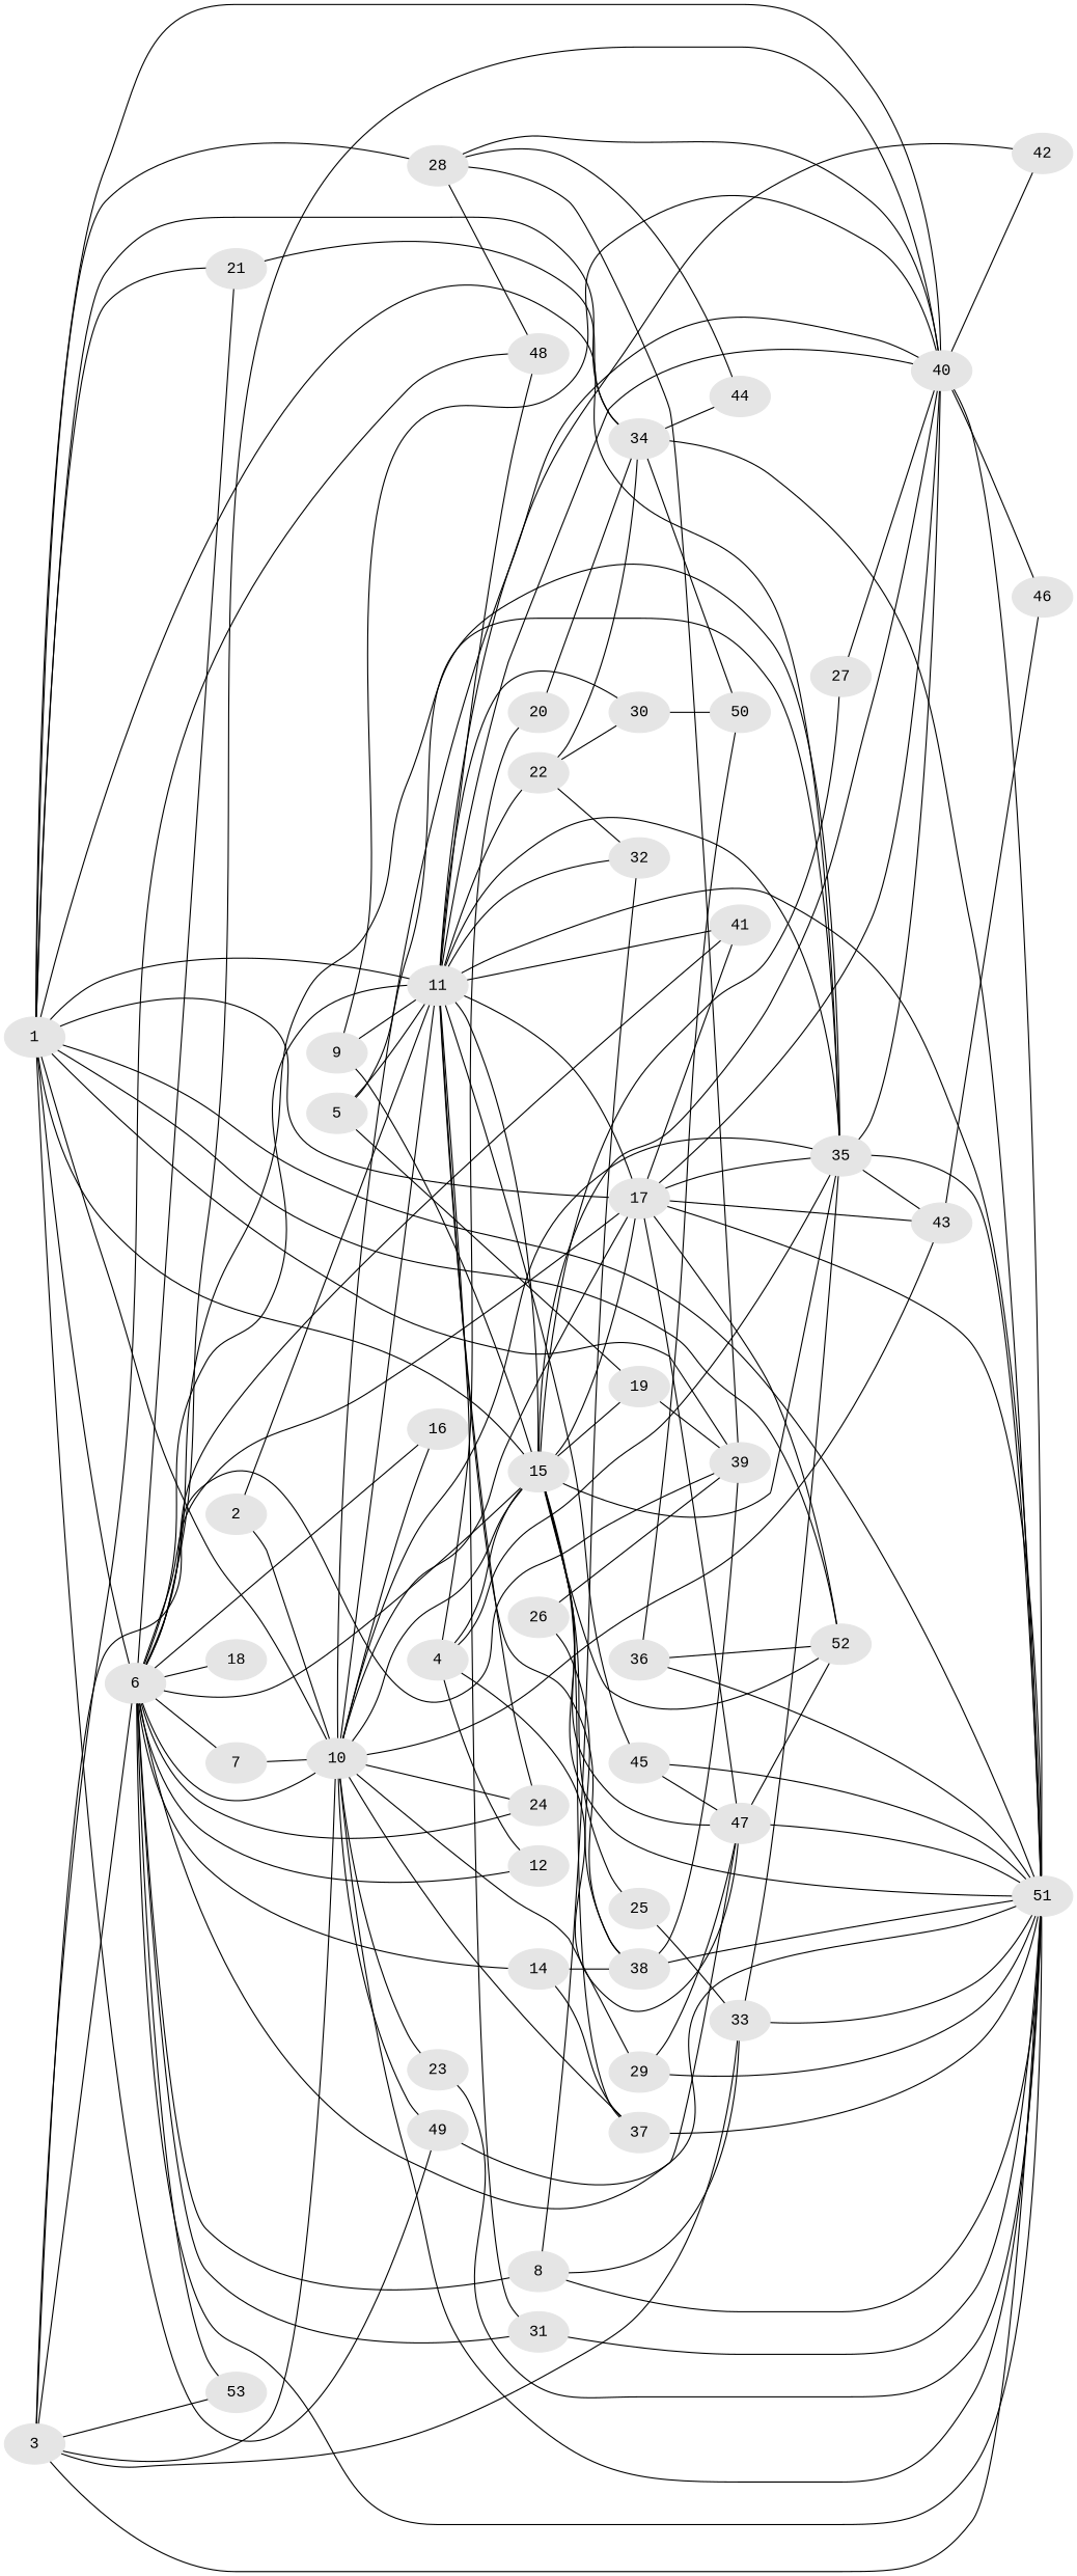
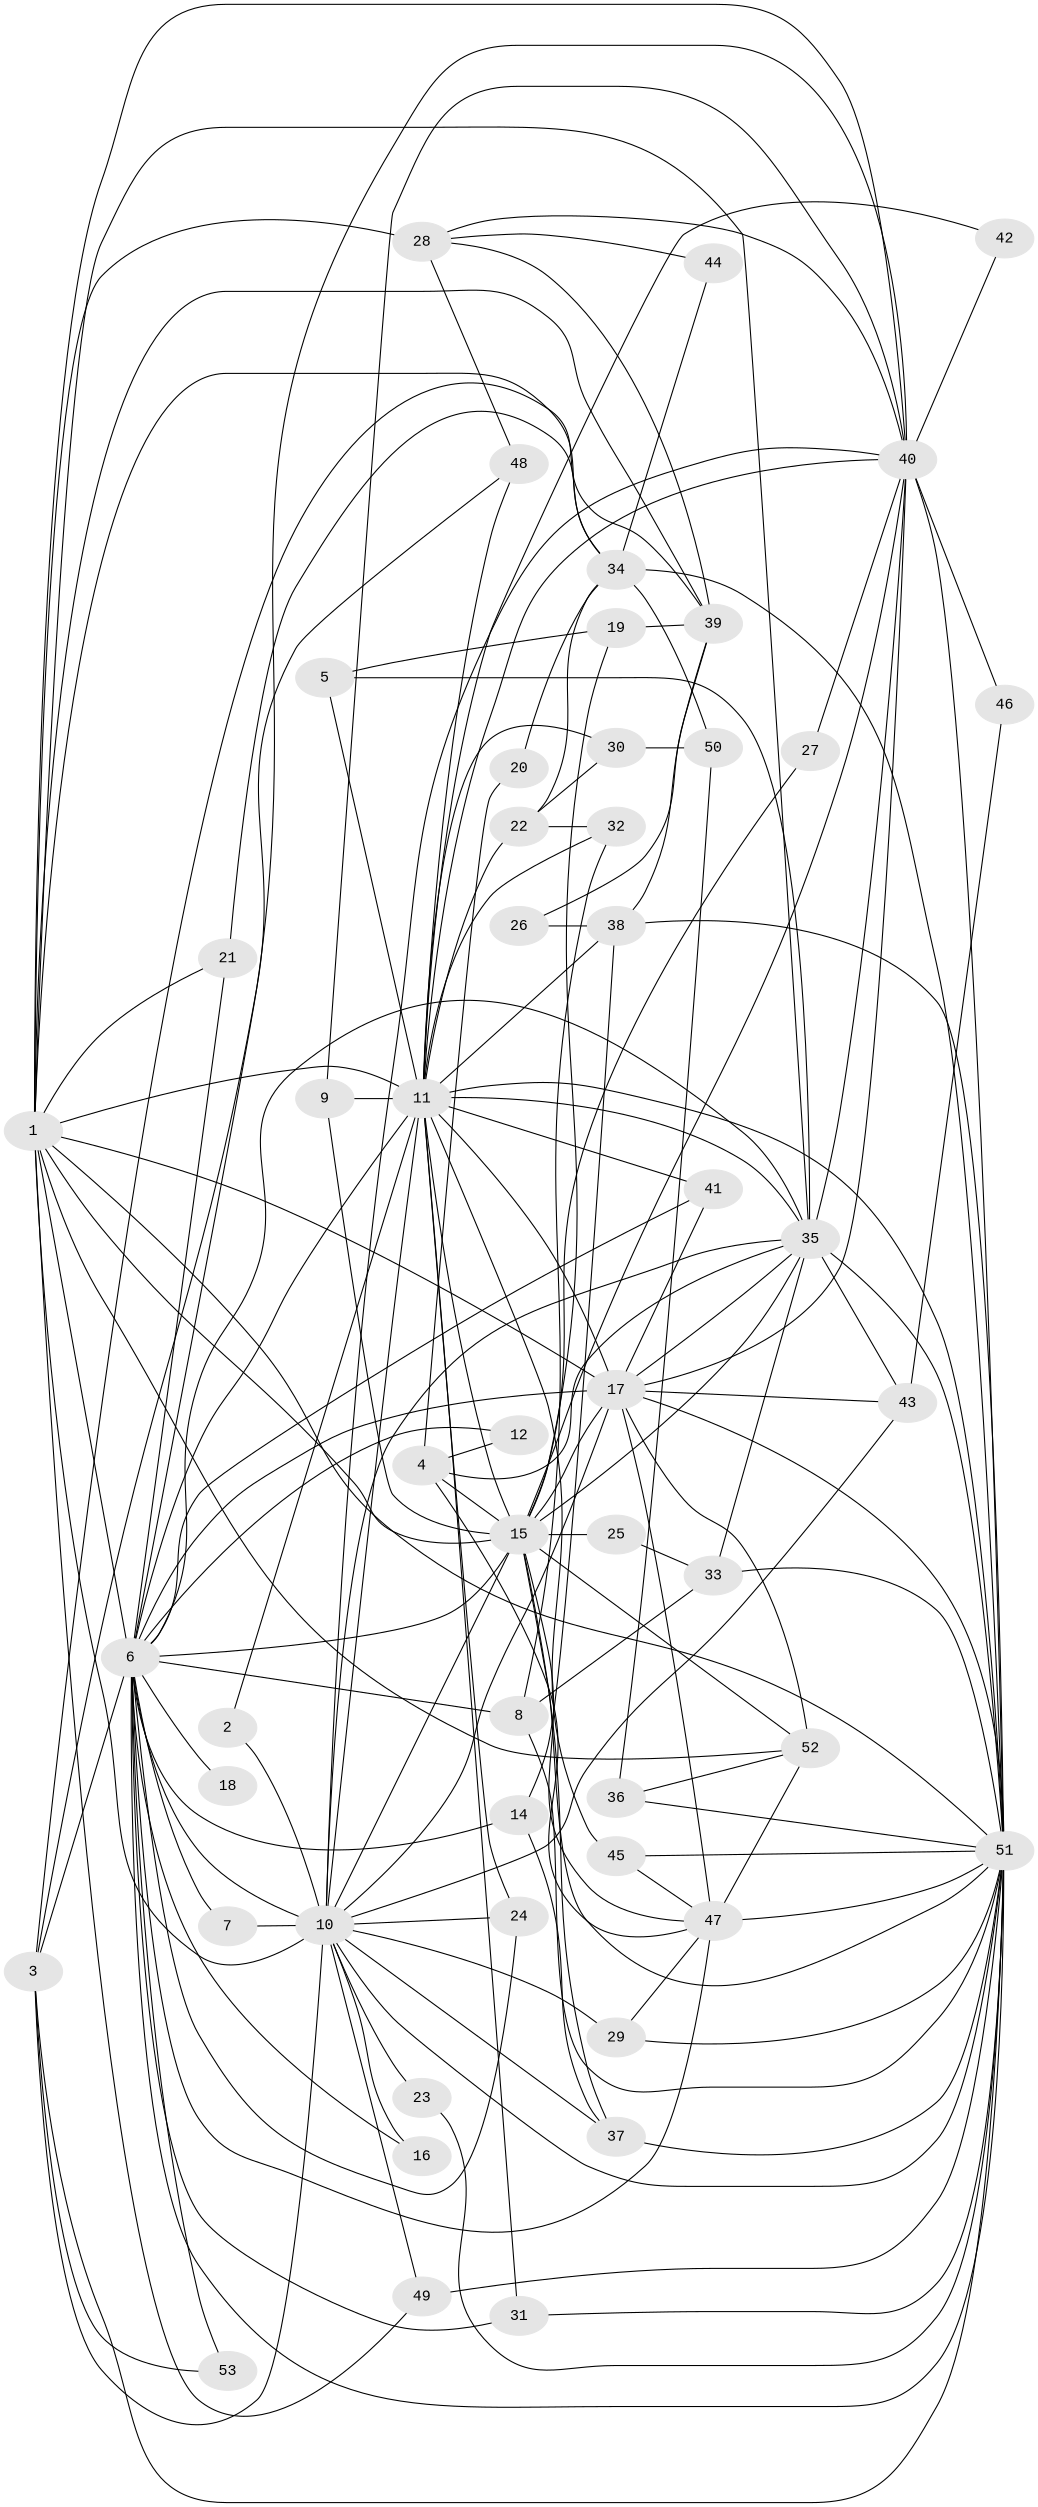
  graph {
    fontname="Liberation Mono"
    rankdir=LR
    node [color=gray90 fontname="Liberation Mono" style=filled]
    edge [fontname="Liberation Mono" weight=1.0]
    1
    6
    10
    11
    15
    17
    21
    28
    34
    35
    39
    40
    49
    51
    52
    n16 [label=53]
    12
    47
    7
    8
    14
    16
    18
    24
    31
    41
    23
    29
    37
    43
    48
    32
    22
    30
    38
    42
    45
    19
    25
    27
    44
    50
    46
    2
    3
    33
    4
    20
    5
    9
    26
    36
    1 -- 6 [weight=2.0]
    1 -- 10 [weight=2.0]
    1 -- 11 [weight=2.0]
    1 -- 15 [weight=3.0]
    1 -- 17 [weight=2.0]
    1 -- 21 [weight=2.0]
    1 -- 28
    1 -- 34
    1 -- 35 [weight=2.0]
    1 -- 39
    1 -- 40 [weight=2.0]
    1 -- 49
    1 -- 51 [weight=3.0]
    1 -- 52
    6 -- 10 [weight=2.0]
    6 -- 11 [weight=3.0]
    6 -- 15
    6 -- 17 [weight=2.0]
    6 -- 21
    6 -- 35 [weight=2.0]
    6 -- 40
    6 -- 51 [weight=2.0]
    6 -- n16
    6 -- 12
    6 -- 47
    6 -- 7
    6 -- 8
    6 -- 14
    6 -- 16
    6 -- 18
    6 -- 24
    6 -- 31
    6 -- 41
    10 -- 11
    10 -- 15
    10 -- 17
    10 -- 35 [weight=2.0]
    10 -- 40
    10 -- 49
    10 -- 51 [weight=2.0]
    10 -- 16
    10 -- 24
    10 -- 23 [weight=2.0]
    10 -- 29
    10 -- 37
    10 -- 43 [weight=2.0]
    11 -- 15
    11 -- 17
    11 -- 35 [weight=2.0]
    11 -- 40
    11 -- 51
    11 -- 24
    11 -- 31
    11 -- 41
    11 -- 48
    11 -- 32
    11 -- 22
    11 -- 30
    11 -- 38
    11 -- 42
    11 -- 45
    15 -- 17 [weight=2.0]
    15 -- 35 [weight=2.0]
    15 -- 40
    15 -- 51
    15 -- 52
    15 -- 47
    15 -- 37
    15 -- 19
    15 -- 25
    15 -- 27
    17 -- 35
    17 -- 40 [weight=2.0]
    17 -- 51 [weight=2.0]
    17 -- 52
    17 -- 47 [weight=2.0]
    17 -- 41
    17 -- 43
    21 -- 34
    28 -- 39
    28 -- 40
    28 -- 48
    28 -- 44
    34 -- 51
    34 -- 44
    34 -- 50
    35 -- 40
    35 -- 51
    35 -- 43
    40 -- 51 [weight=2.0]
    40 -- 42
    40 -- 46
    49 -- 51
    47 -- 51
    47 -- 52
    7 -- 10
    8 -- 51
    8 -- 32
    8 -- 33
    14 -- 37
    14 -- 38
    31 -- 51
    23 -- 51
    29 -- 51
    29 -- 47
    37 -- 51
    43 -- 46
    22 -- 34
    22 -- 32
    22 -- 30
    30 -- 50
    38 -- 39
    38 -- 51
    45 -- 51
    45 -- 47
    19 -- 39
    25 -- 33
    27 -- 40
    2 -- 10
    2 -- 11
    3 -- 6
    3 -- 10
    3 -- 39
    3 -- 51
    3 -- n16
    3 -- 48
-   3 -- 33
    33 -- 35
    33 -- 51 [weight=2.0]
    4 -- 15
    4 -- 35
    4 -- 12
    4 -- 47
    4 -- 20
    20 -- 34
    5 -- 11
    5 -- 35
    5 -- 19
    9 -- 11
    9 -- 15
    9 -- 40
    26 -- 39
    26 -- 38
    36 -- 51
    36 -- 52
    36 -- 50
  }
